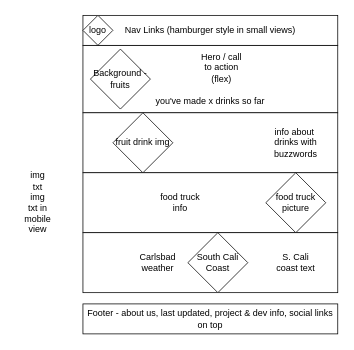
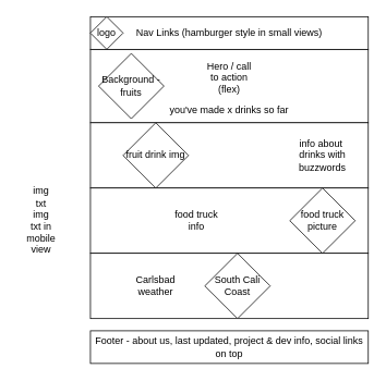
  <mxCell id="0" />
  <mxCell id="1" parent="0" />
  <mxCell id="2" value="" style="rounded=0;whiteSpace=wrap;html=1;" vertex="1" parent="1"><mxGeometry x="110" y="60" width="340" height="90" as="geometry" /></mxCell>
- <mxCell id="3" value="Hero / call to action (flex)" style="text;html=1;strokeColor=none;fillColor=none;align=center;verticalAlign=middle;whiteSpace=wrap;rounded=0;" vertex="1" parent="1"><mxGeometry x="265" y="75" width="60" height="30" as="geometry" /></mxCell>
+ <mxCell id="3" value="Hero / call to action (flex)" style="text;html=1;strokeColor=none;fillColor=none;align=center;verticalAlign=middle;whiteSpace=wrap;rounded=0;" vertex="1" parent="1"><mxGeometry x="250" y="80" width="60" height="30" as="geometry" /></mxCell>
  <mxCell id="4" value="" style="rounded=0;whiteSpace=wrap;html=1;" vertex="1" parent="1"><mxGeometry x="110" y="150" width="340" height="80" as="geometry" /></mxCell>
  <mxCell id="5" value="info about&amp;nbsp; drinks with buzzwords" style="text;html=1;strokeColor=none;fillColor=none;align=center;verticalAlign=middle;whiteSpace=wrap;rounded=0;" vertex="1" parent="1"><mxGeometry x="364" y="175" width="60" height="30" as="geometry" /></mxCell>
  <mxCell id="6" value="fruit drink img" style="rhombus;whiteSpace=wrap;html=1;" vertex="1" parent="1"><mxGeometry x="150" y="150" width="80" height="80" as="geometry" /></mxCell>
  <mxCell id="7" value="Nav Links (hamburger style in small views)" style="rounded=0;whiteSpace=wrap;html=1;" vertex="1" parent="1"><mxGeometry x="110" y="20" width="340" height="40" as="geometry" /></mxCell>
  <mxCell id="8" value="logo" style="rhombus;whiteSpace=wrap;html=1;" vertex="1" parent="1"><mxGeometry x="110" y="20" width="40" height="40" as="geometry" /></mxCell>
  <mxCell id="9" value="" style="rounded=0;whiteSpace=wrap;html=1;" vertex="1" parent="1"><mxGeometry x="110" y="230" width="340" height="80" as="geometry" /></mxCell>
  <mxCell id="10" value="food truck info" style="text;html=1;strokeColor=none;fillColor=none;align=center;verticalAlign=middle;whiteSpace=wrap;rounded=0;" vertex="1" parent="1"><mxGeometry x="210" y="255" width="60" height="30" as="geometry" /></mxCell>
  <mxCell id="11" value="food truck picture" style="rhombus;whiteSpace=wrap;html=1;" vertex="1" parent="1"><mxGeometry x="354" y="230" width="80" height="80" as="geometry" /></mxCell>
  <mxCell id="12" value="img&lt;br&gt;txt&lt;br&gt;img&lt;br&gt;txt in mobile view" style="text;html=1;strokeColor=none;fillColor=none;align=center;verticalAlign=middle;whiteSpace=wrap;rounded=0;" vertex="1" parent="1"><mxGeometry x="20" y="255" width="60" height="30" as="geometry" /></mxCell>
  <mxCell id="13" value="" style="rounded=0;whiteSpace=wrap;html=1;" vertex="1" parent="1"><mxGeometry x="110" y="310" width="340" height="80" as="geometry" /></mxCell>
- <mxCell id="14" value="S. Cali coast text" style="text;html=1;strokeColor=none;fillColor=none;align=center;verticalAlign=middle;whiteSpace=wrap;rounded=0;" vertex="1" parent="1"><mxGeometry x="364" y="335" width="60" height="30" as="geometry" /></mxCell>
  <mxCell id="15" value="South Cali Coast" style="rhombus;whiteSpace=wrap;html=1;" vertex="1" parent="1"><mxGeometry x="250" y="310" width="80" height="80" as="geometry" /></mxCell>
  <mxCell id="16" value="you've made x drinks so far" style="text;html=1;strokeColor=none;fillColor=none;align=center;verticalAlign=middle;whiteSpace=wrap;rounded=0;" vertex="1" parent="1"><mxGeometry x="190" y="120" width="180" height="30" as="geometry" /></mxCell>
- <mxCell id="17" value="Carlsbad weather" style="text;html=1;strokeColor=none;fillColor=none;align=center;verticalAlign=middle;whiteSpace=wrap;rounded=0;" vertex="1" parent="1"><mxGeometry x="180" y="335" width="60" height="30" as="geometry" /></mxCell>
+ <mxCell id="17" value="Carlsbad weather" style="text;html=1;strokeColor=none;fillColor=none;align=center;verticalAlign=middle;whiteSpace=wrap;rounded=0;" vertex="1" parent="1"><mxGeometry x="160" y="335" width="60" height="30" as="geometry" /></mxCell>
  <mxCell id="18" value="Background - fruits" style="rhombus;whiteSpace=wrap;html=1;" vertex="1" parent="1"><mxGeometry x="120" y="65" width="80" height="80" as="geometry" /></mxCell>
  <mxCell id="19" value="Footer - about us, last updated, project &amp;amp; dev info, social links on top" style="rounded=0;whiteSpace=wrap;html=1;" vertex="1" parent="1"><mxGeometry x="110" y="405" width="340" height="40" as="geometry" /></mxCell>
